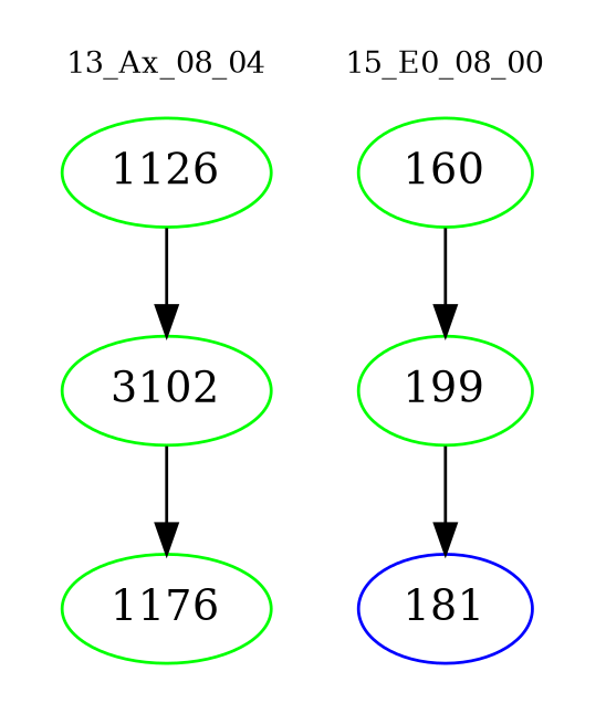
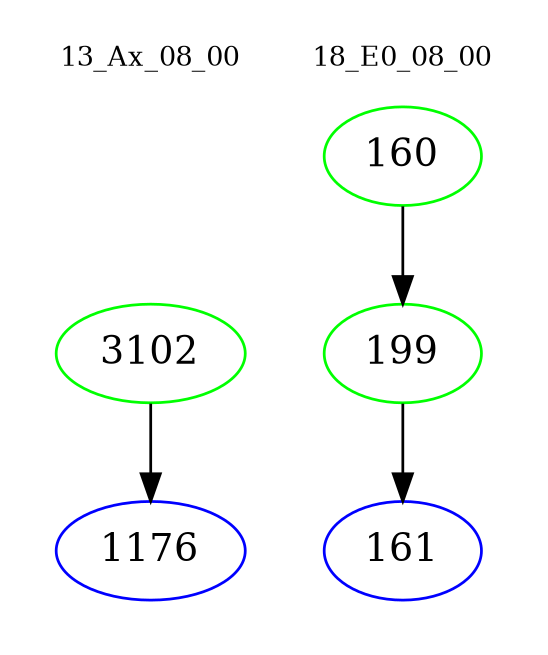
  digraph {
    node [color=green]
    edge [color=black]
-   n1 [label=1126]
    n2 [label=3102]
-   n3 [label=1176]
+   n3 [color=blue label=1176]
    n4 [label=160]
    n5 [label=199]
-   n6 [color=blue label=181]
+   n6 [color=blue label=161]
    subgraph cluster_1 {
      color=white
      fontsize=10
-     label="13_Ax_08_04"
-     n1
+     label="13_Ax_08_00"
      n2
      n3
    }
    subgraph cluster_2 {
      color=white
      fontsize=10
-     label="15_E0_08_00"
+     label="18_E0_08_00"
      n4
      n5
      n6
    }
-   n1 -> n2
    n2 -> n3
    n4 -> n5
    n5 -> n6
  }
